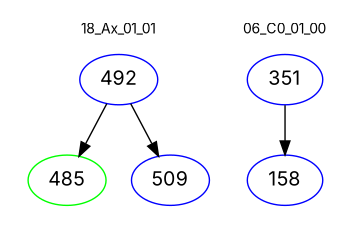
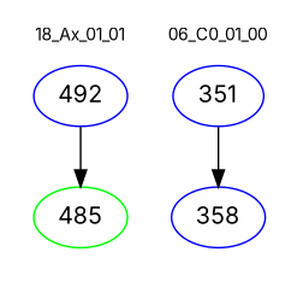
  digraph {
    fontname=Inter
    node [color=blue fontname=Inter]
    edge [color=black fontname=Inter]
    n1 [label=492]
    n2 [color=green label=485]
-   n3 [label=509]
    n4 [label=351]
-   n5 [label=158]
+   n5 [label=358]
    subgraph cluster_1 {
      color=white
      fontsize=10
      label="18_Ax_01_01"
      n1
      n2
-     n3
    }
    subgraph cluster_2 {
      color=white
      fontsize=10
      label="06_C0_01_00"
      n4
      n5
    }
    n1 -> n2
-   n1 -> n3
    n4 -> n5
  }
